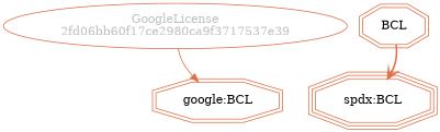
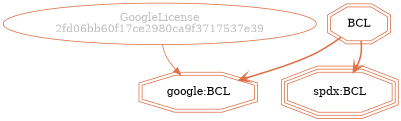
  strict digraph {
    splines=curved
    node [color="#e06f45" shape=doubleoctagon]
    edge [color="#e06f45" weight=0.7 arrowhead=vee style=bold]
    n1 [fillcolor="beige;1" fontcolor=gray label="GoogleLicense\n2fd06bb60f17ce2980ca9f3717537e39" shape=ellipse]
    n2 [label="google:BCL"]
    n3 [label=BCL]
    n4 [label="spdx:BCL" shape=tripleoctagon]
    n1 -> n2 [weight=0.5 arrowhead="" style=""]
+   n3 -> n2
    n3 -> n4
  }
